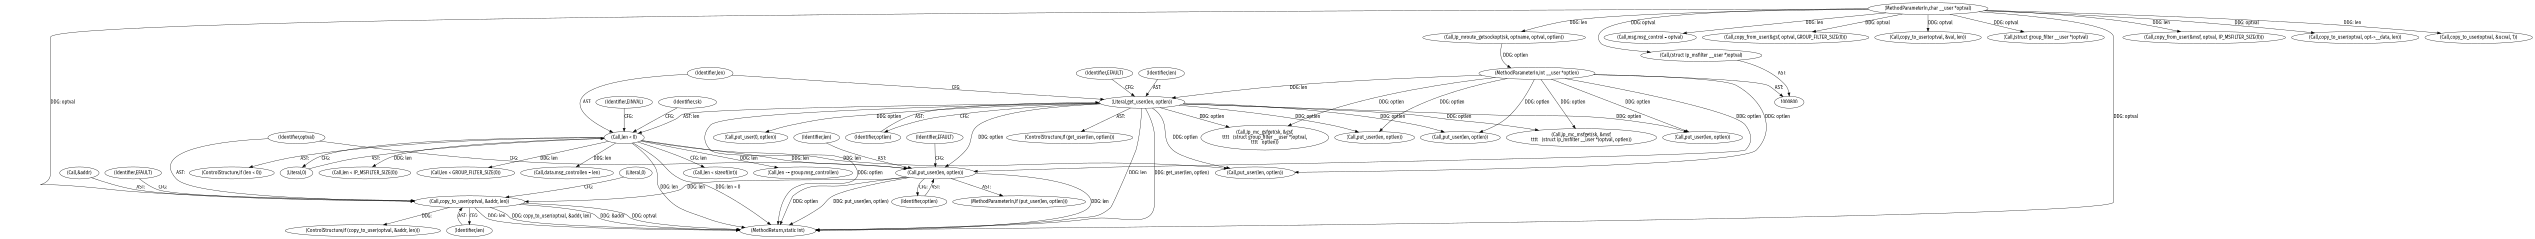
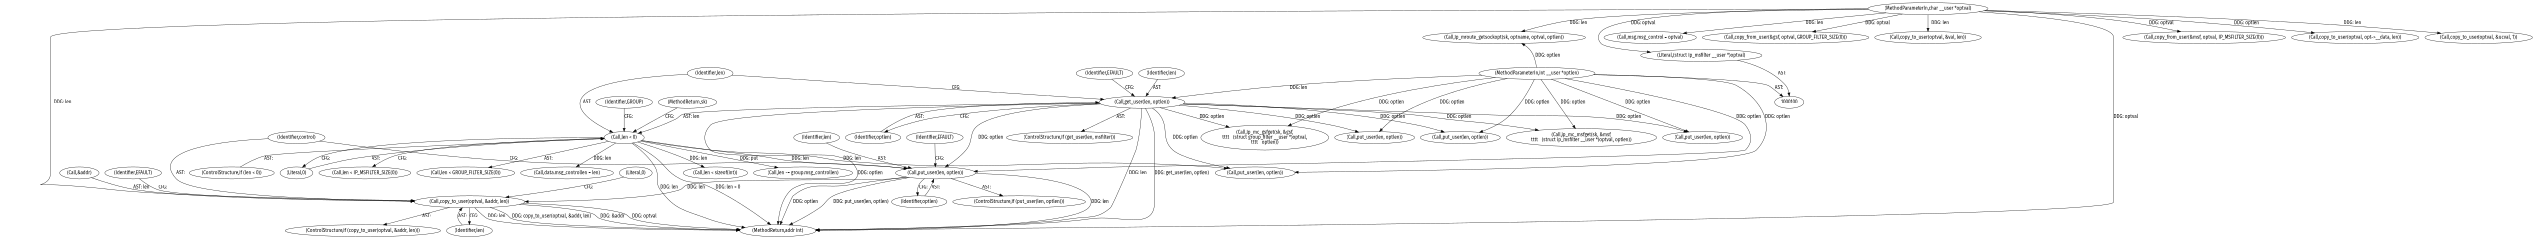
  digraph {
    fontname="Fira Sans"
    node [fontname="Fira Sans"]
    edge [fontname="Fira Sans"]
    n1 [label="(Call,copy_to_user(optval, &addr, len))"]
-   n2 [label="(MethodReturn,static int)"]
+   n2 [label="(MethodReturn,addr int)"]
    n3 [label="(ControlStructure,if (copy_to_user(optval, &addr, len)))"]
    n4 [label="(Identifier,len)"]
    n5 [label="(MethodParameterIn,char __user *optval)"]
    n6 [label="(Call,msg.msg_control = optval)"]
    n7 [label="(Call,copy_from_user(&gsf, optval, GROUP_FILTER_SIZE(0)))"]
    n8 [label="(Call,copy_to_user(optval, &val, len))"]
-   n9 [label="(Call,(struct group_filter __user *)optval)"]
    n10 [label="(Call,ip_mroute_getsockopt(sk, optname, optval, optlen))"]
    n11 [label="(Call,copy_from_user(&msf, optval, IP_MSFILTER_SIZE(0)))"]
    n12 [label="(Call,copy_to_user(optval, opt->__data, len))"]
-   n13 [label="(Call,(struct ip_msfilter __user *)optval)"]
+   n13 [label="(Literal,(struct ip_msfilter __user *)optval)"]
    n14 [label="(Call,copy_to_user(optval, &ucval, 1))"]
-   1000100 [label=1000800]
+   1000100
    n16 [label="(Call,put_user(len, optlen))"]
    n17 [label="(Identifier,optlen)"]
-   n18 [label="(MethodParameterIn,if (put_user(len, optlen)))"]
+   n18 [label="(ControlStructure,if (put_user(len, optlen)))"]
    n19 [label="(Call,len < 0)"]
    n20 [label="(Call,len < sizeof(int))"]
    n21 [label="(Call,len -= group.msg_controllen)"]
    n22 [label="(ControlStructure,if (len < 0))"]
    n23 [label="(Literal,0)"]
    n24 [label="(Call,len < IP_MSFILTER_SIZE(0))"]
    n25 [label="(Call,len < GROUP_FILTER_SIZE(0))"]
    n26 [label="(Call,put_user(len, optlen))"]
    n27 [label="(Call,data.msg_controllen = len)"]
-   n28 [label="(Literal,get_user(len, optlen))"]
+   n28 [label="(Call,get_user(len, optlen))"]
    n29 [label="(Call,put_user(len, optlen))"]
-   n30 [label="(ControlStructure,if (get_user(len, optlen)))"]
+   n30 [label="(ControlStructure,if (get_user(len, msfilter)))"]
    n31 [label="(Call,put_user(len, optlen))"]
    n32 [label="(Call,ip_mc_gsfget(sk, &gsf,\n\t\t\t\t   (struct group_filter __user *)optval,\n\t\t\t\t   optlen))"]
-   n33 [label="(Call,put_user(0, optlen))"]
    n34 [label="(Call,ip_mc_msfget(sk, &msf,\n\t\t\t\t   (struct ip_msfilter __user *)optval, optlen))"]
    n35 [label="(Identifier,optlen)"]
    n36 [label="(Call,put_user(len, optlen))"]
    n37 [label="(MethodParameterIn,int __user *optlen)"]
    n38 [label="(Identifier,len)"]
    n39 [label="(Identifier,EFAULT)"]
-   n40 [label="(Identifier,EINVAL)"]
+   n40 [label="(Identifier,GROUP)"]
    n41 [label="(Identifier,EFAULT)"]
-   n42 [label="(Identifier,optval)"]
+   n42 [label="(Identifier,control)"]
    n43 [label="(Identifier,EFAULT)"]
    n44 [label="(Identifier,len)"]
    n45 [label="(Identifier,len)"]
    n46 [label="(Literal,0)"]
-   n47 [label="(Identifier,sk)"]
+   n47 [label="(MethodReturn,sk)"]
    n48 [label="(Call,&addr)"]
    n1 -> n2 [label="DDG: &addr"]
    n1 -> n2 [label="DDG: optval"]
    n1 -> n2 [label="DDG: len"]
    n1 -> n2 [label="DDG: copy_to_user(optval, &addr, len)"]
-   n1 -> n3 [label="DDG: "]
+   n1 -> n3 [label="AST: "]
    n1 -> n4 [label="CFG: "]
    n4 -> n1 [label="AST: "]
-   n5 -> n1 [label="DDG: optval"]
+   n5 -> n1 [label="DDG: len"]
    n5 -> n2 [label="DDG: optval"]
    n5 -> n6 [label="DDG: len"]
    n5 -> n7 [label="DDG: optval"]
-   n5 -> n8 [label="DDG: optval"]
-   n5 -> n9 [label="DDG: optval"]
+   n5 -> n8 [label="DDG: len"]
    n5 -> n10 [label="DDG: len"]
-   n5 -> n11 [label="DDG: len"]
-   n5 -> n12 [label="DDG: optval"]
+   n5 -> n11 [label="DDG: optval"]
+   n5 -> n12 [label="DDG: optlen"]
    n5 -> n13 [label="DDG: optval"]
    n5 -> n14 [label="DDG: len"]
    n13 -> 1000100 [label="AST: "]
    n16 -> n1 [label="DDG: len"]
    n16 -> n2 [label="DDG: put_user(len, optlen)"]
    n16 -> n2 [label="DDG: len"]
    n16 -> n2 [label="DDG: optlen"]
    n16 -> n17 [label="CFG: "]
    n16 -> n18 [label="AST: "]
    n17 -> n16 [label="AST: "]
    n19 -> n2 [label="DDG: len"]
    n19 -> n2 [label="DDG: len < 0"]
    n19 -> n16 [label="DDG: len"]
-   n19 -> n20 [label="CFG: len"]
-   n19 -> n21 [label="DDG: len"]
-   n19 -> n22 [label="AST: "]
+   n19 -> n20 [label="DDG: len"]
+   n19 -> n21 [label="DDG: put"]
+   n22 -> n19 [label="AST: "]
    n19 -> n23 [label="CFG: "]
-   n19 -> n24 [label="DDG: len"]
-   n19 -> n25 [label="DDG: len"]
+   n19 -> n24 [label="CFG: "]
+   n19 -> n25 [label="AST: "]
    n19 -> n26 [label="DDG: len"]
    n19 -> n27 [label="DDG: len"]
    n23 -> n19 [label="AST: "]
    n28 -> n2 [label="DDG: len"]
    n28 -> n2 [label="DDG: optlen"]
    n28 -> n2 [label="DDG: get_user(len, optlen)"]
    n28 -> n16 [label="DDG: optlen"]
    n28 -> n19 [label="AST: len"]
    n28 -> n26 [label="DDG: optlen"]
    n28 -> n29 [label="DDG: optlen"]
    n28 -> n30 [label="AST: "]
    n28 -> n31 [label="DDG: optlen"]
    n28 -> n32 [label="DDG: optlen"]
-   n28 -> n33 [label="DDG: optlen"]
    n28 -> n34 [label="DDG: optlen"]
    n28 -> n35 [label="CFG: "]
    n28 -> n36 [label="DDG: optlen"]
    n35 -> n28 [label="AST: "]
-   n10 -> n37 [label="DDG: optlen"]
+   n37 -> n10 [label="DDG: optlen"]
    n37 -> 1000100 [label="AST: "]
    n37 -> n16 [label="DDG: optlen"]
    n37 -> n26 [label="DDG: optlen"]
    n37 -> n28 [label="DDG: len"]
    n37 -> n29 [label="DDG: optlen"]
    n37 -> n31 [label="DDG: optlen"]
    n37 -> n32 [label="DDG: optlen"]
    n37 -> n34 [label="DDG: optlen"]
    n37 -> n36 [label="DDG: optlen"]
    n38 -> n19 [label="AST: "]
    n38 -> n28 [label="CFG: "]
    n39 -> n16 [label="CFG: "]
    n40 -> n19 [label="CFG: "]
    n41 -> n28 [label="CFG: "]
    n42 -> n1 [label="AST: "]
    n42 -> n16 [label="CFG: "]
    n43 -> n1 [label="CFG: "]
    n44 -> n16 [label="AST: "]
    n45 -> n28 [label="AST: "]
    n46 -> n1 [label="CFG: "]
    n47 -> n19 [label="CFG: "]
-   n48 -> n1 [label="AST: "]
+   n48 -> n1 [label="AST: len"]
  }
